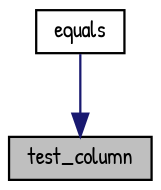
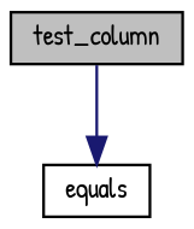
  digraph {
    rankdir=TB
    fontname="Patrick Hand"
    node [color=black fontname="Patrick Hand" fontsize=10 shape=record style=filled]
    n1 [fillcolor=grey75 fontcolor=black height=0.2 label=test_column width=0.4]
    n2 [fillcolor=white height=0.2 label=equals width=0.4]
-   n2 -> n1 [color=midnightblue fontname="Patrick Hand" fontsize=10 labelfontname=Helvetica labelfontsize=10 style=solid]
+   n1 -> n2 [color=midnightblue fontname="Patrick Hand" fontsize=10 labelfontname=Helvetica labelfontsize=10 style=solid]
  }
